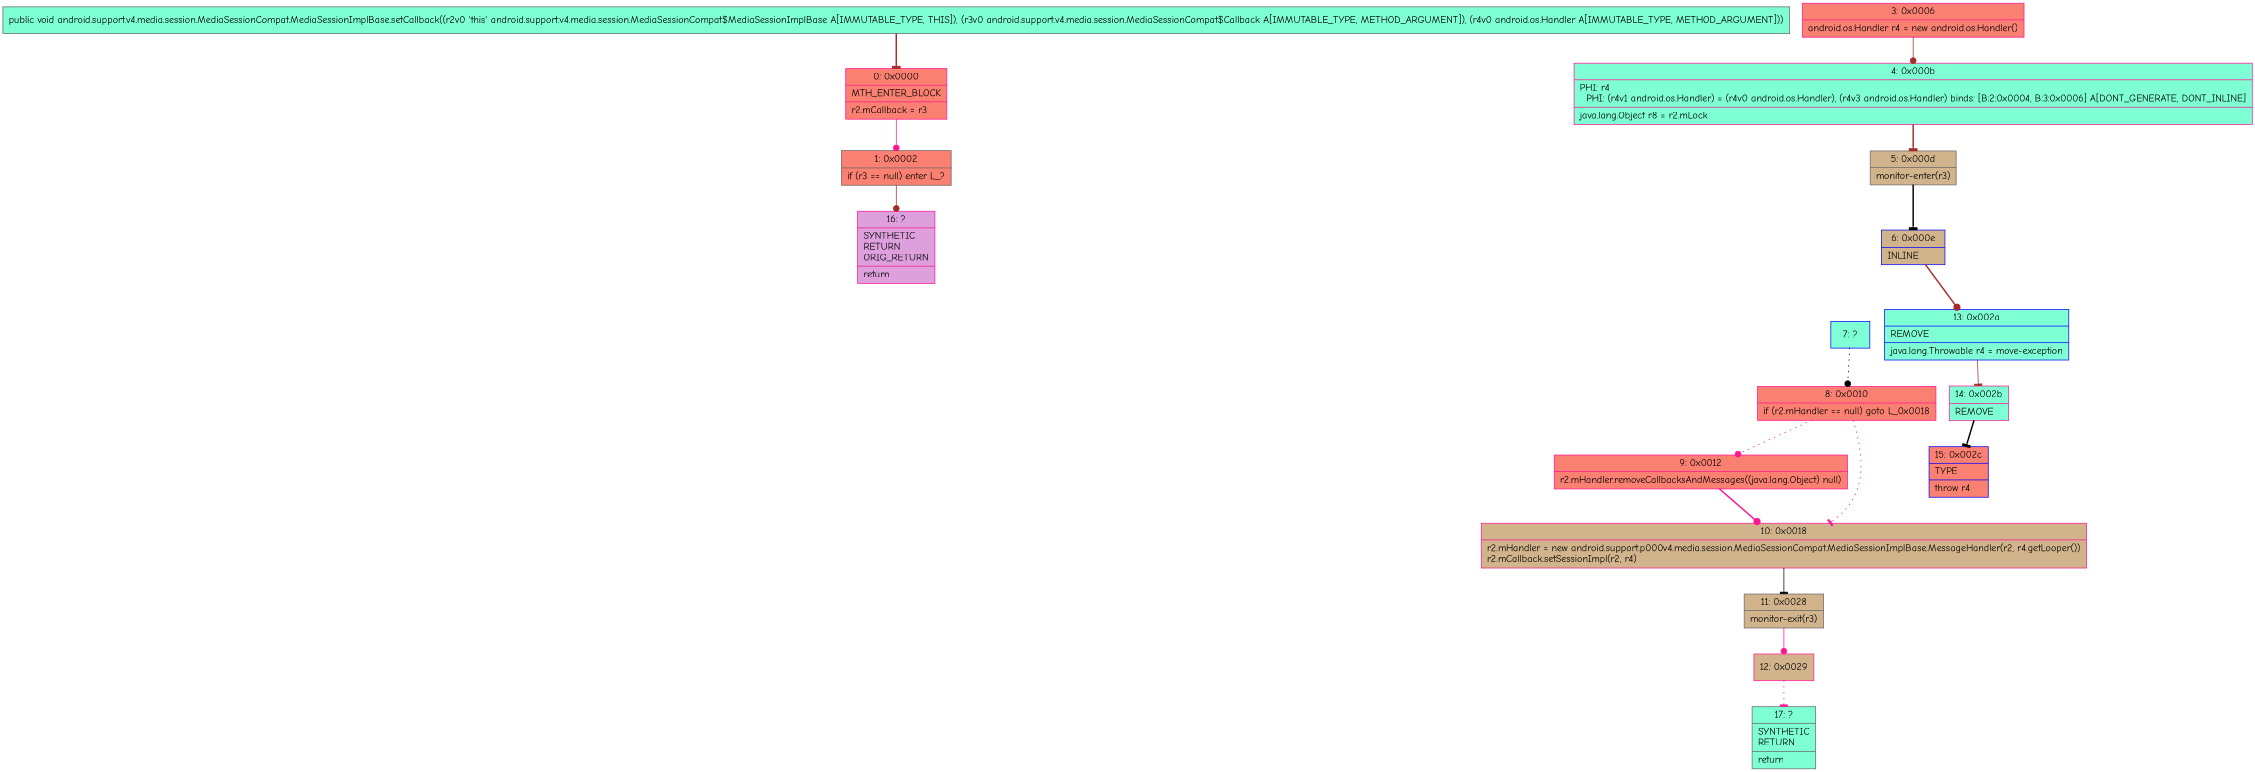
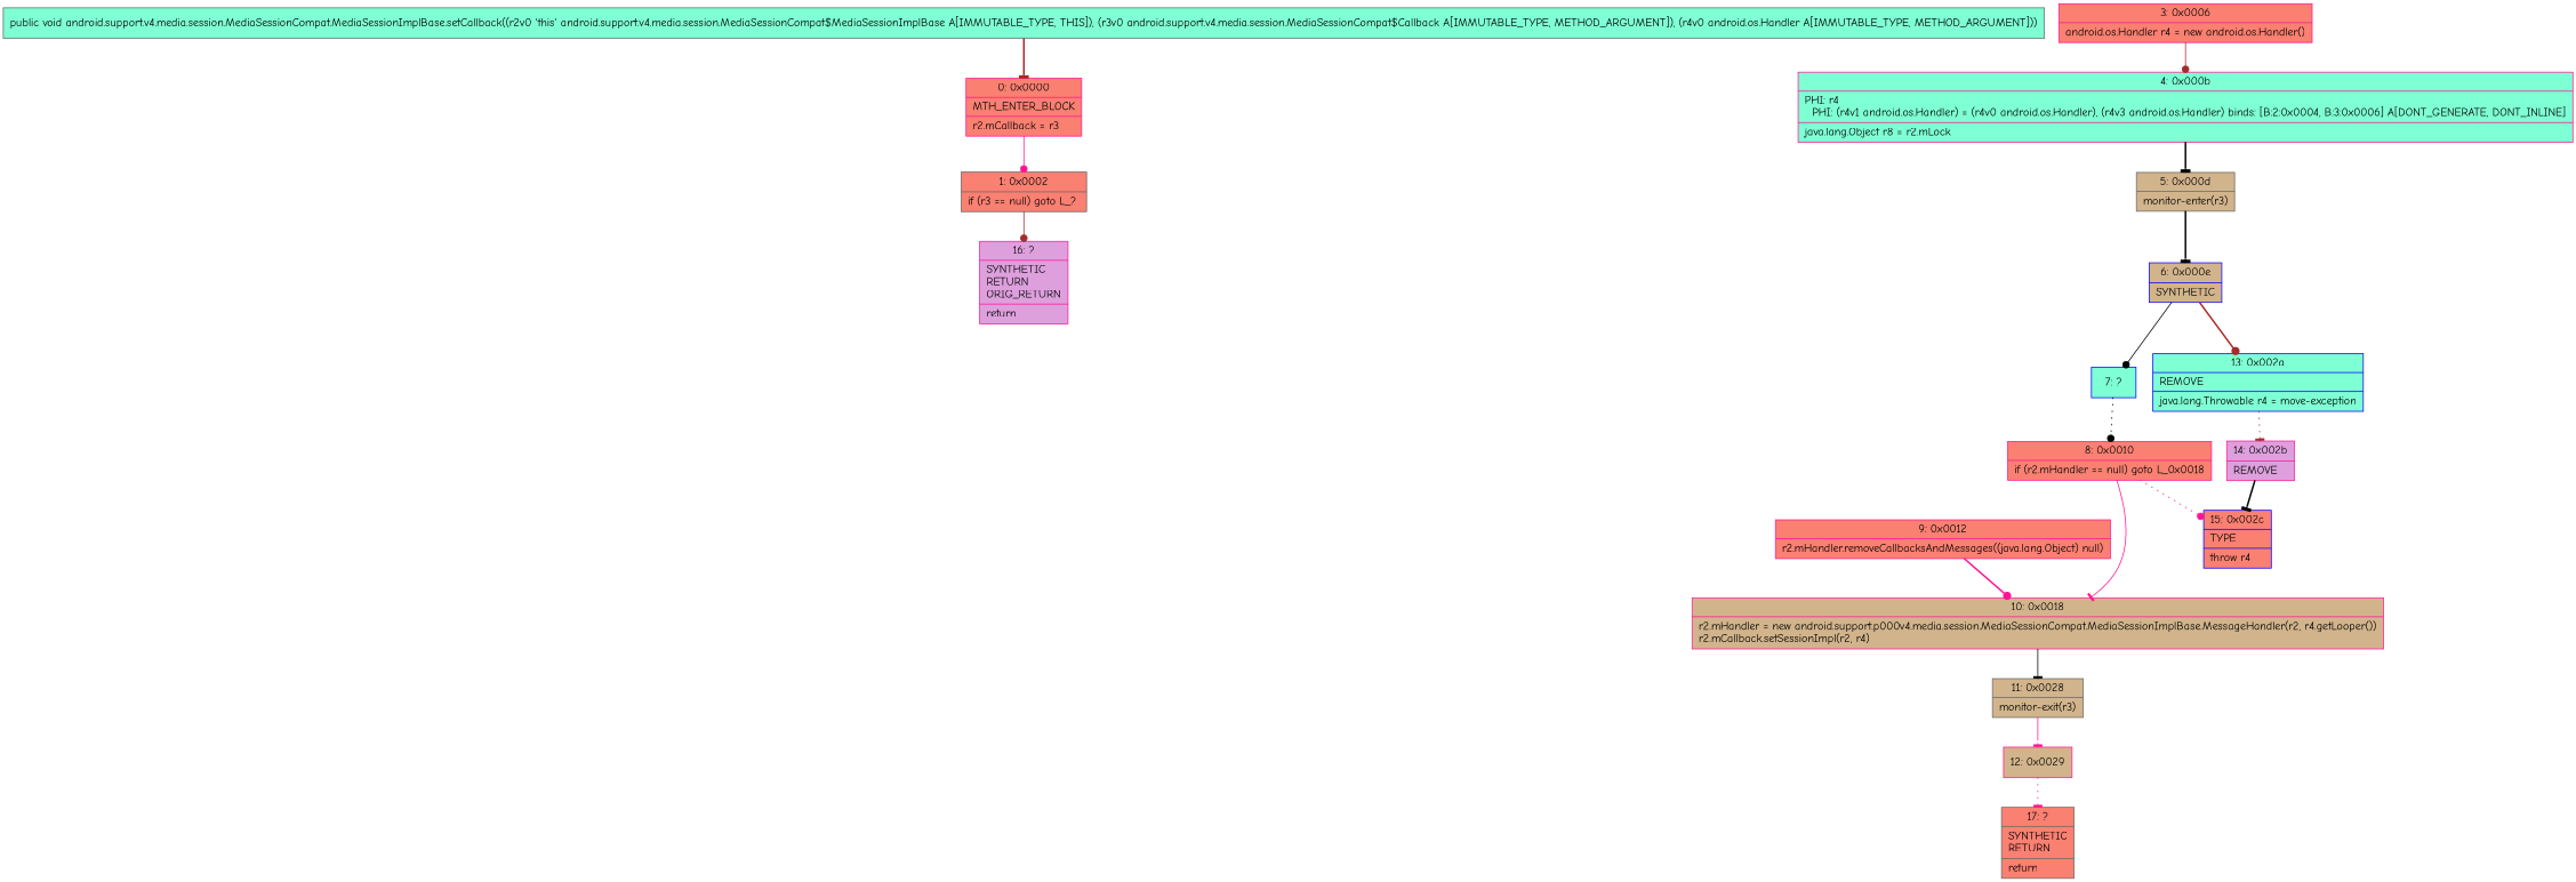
  digraph {
    fontname="Comic Neue"
    node [color=deeppink fillcolor=salmon fontname="Comic Neue" shape=record style=filled]
    edge [arrowhead=dot color=deeppink fontname="Comic Neue" style=solid]
    n1 [label="{0\:\ 0x0000|MTH_ENTER_BLOCK\l|r2.mCallback = r3\l}"]
-   n2 [color=gray40 label="{1\:\ 0x0002|if (r3 == null) enter L_?\l}"]
+   n2 [color=gray40 label="{1\:\ 0x0002|if (r3 == null) goto L_?\l}"]
    n3 [fillcolor=plum label="{16\:\ ?|SYNTHETIC\lRETURN\lORIG_RETURN\l|return\l}"]
    n4 [label="{3\:\ 0x0006|android.os.Handler r4 = new android.os.Handler()\l}"]
    n5 [fillcolor=aquamarine label="{4\:\ 0x000b|PHI: r4 \l  PHI: (r4v1 android.os.Handler) = (r4v0 android.os.Handler), (r4v3 android.os.Handler) binds: [B:2:0x0004, B:3:0x0006] A[DONT_GENERATE, DONT_INLINE]\l|java.lang.Object r8 = r2.mLock\l}"]
    n6 [color=gray40 fillcolor=tan label="{5\:\ 0x000d|monitor\-enter(r3)\l}"]
-   n7 [color=blue fillcolor=tan label="{6\:\ 0x000e|INLINE\l}"]
+   n7 [color=blue fillcolor=tan label="{6\:\ 0x000e|SYNTHETIC\l}"]
    n8 [color=blue fillcolor=aquamarine label="{7\:\ ?}"]
    n9 [color=blue fillcolor=aquamarine label="{13\:\ 0x002a|REMOVE\l|java.lang.Throwable r4 = move\-exception\l}"]
    n10 [label="{8\:\ 0x0010|if (r2.mHandler == null) goto L_0x0018\l}"]
-   n11 [fillcolor=aquamarine label="{14\:\ 0x002b|REMOVE\l}"]
+   n11 [fillcolor=plum label="{14\:\ 0x002b|REMOVE\l}"]
    n12 [label="{9\:\ 0x0012|r2.mHandler.removeCallbacksAndMessages((java.lang.Object) null)\l}"]
    n13 [fillcolor=tan label="{10\:\ 0x0018|r2.mHandler = new android.support.p000v4.media.session.MediaSessionCompat.MediaSessionImplBase.MessageHandler(r2, r4.getLooper())\lr2.mCallback.setSessionImpl(r2, r4)\l}"]
    n14 [color=gray40 fillcolor=tan label="{11\:\ 0x0028|monitor\-exit(r3)\l}"]
    n15 [fillcolor=tan label="{12\:\ 0x0029}"]
-   n16 [color=gray40 fillcolor=aquamarine label="{17\:\ ?|SYNTHETIC\lRETURN\l|return\l}"]
+   n16 [color=gray40 label="{17\:\ ?|SYNTHETIC\lRETURN\l|return\l}"]
    n17 [color=blue label="{15\:\ 0x002c|TYPE\l|throw r4\l}"]
    n18 [color=gray40 fillcolor=aquamarine label="{public void android.support.v4.media.session.MediaSessionCompat.MediaSessionImplBase.setCallback((r2v0 'this' android.support.v4.media.session.MediaSessionCompat$MediaSessionImplBase A[IMMUTABLE_TYPE, THIS]), (r3v0 android.support.v4.media.session.MediaSessionCompat$Callback A[IMMUTABLE_TYPE, METHOD_ARGUMENT]), (r4v0 android.os.Handler A[IMMUTABLE_TYPE, METHOD_ARGUMENT])) }"]
    n1 -> n2
    n2 -> n3 [color=brown]
    n4 -> n5 [color=brown]
-   n5 -> n6 [arrowhead=tee color=brown style=bold]
+   n5 -> n6 [arrowhead=tee color=black style=bold]
    n6 -> n7 [arrowhead=tee color=black style=bold]
+   n7 -> n8 [color=black]
    n7 -> n9 [color=brown style=bold]
    n8 -> n10 [color=black style=dotted]
-   n9 -> n11 [arrowhead=tee color=brown]
-   n10 -> n12 [style=dotted]
-   n10 -> n13 [arrowhead=tee style=dotted]
+   n9 -> n11 [arrowhead=tee color=brown style=dotted]
+   n10 -> n17 [style=dotted]
+   n10 -> n13 [arrowhead=tee]
    n11 -> n17 [arrowhead=tee color=black style=bold]
    n12 -> n13 [style=bold]
    n13 -> n14 [arrowhead=tee color=black]
-   n14 -> n15
+   n14 -> n15 [arrowhead=tee]
    n15 -> n16 [arrowhead=tee style=dotted]
    n18 -> n1 [arrowhead=tee color=brown style=bold]
  }
